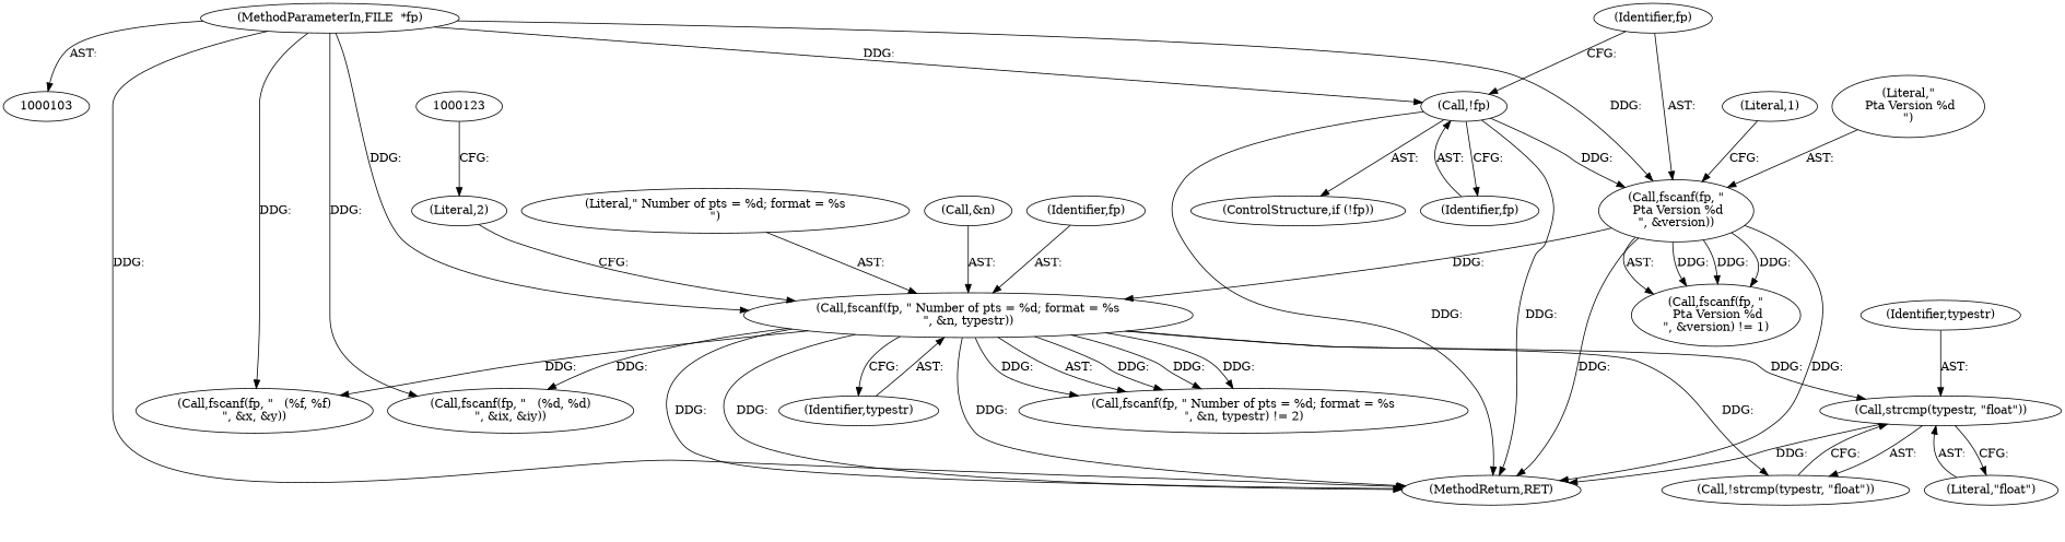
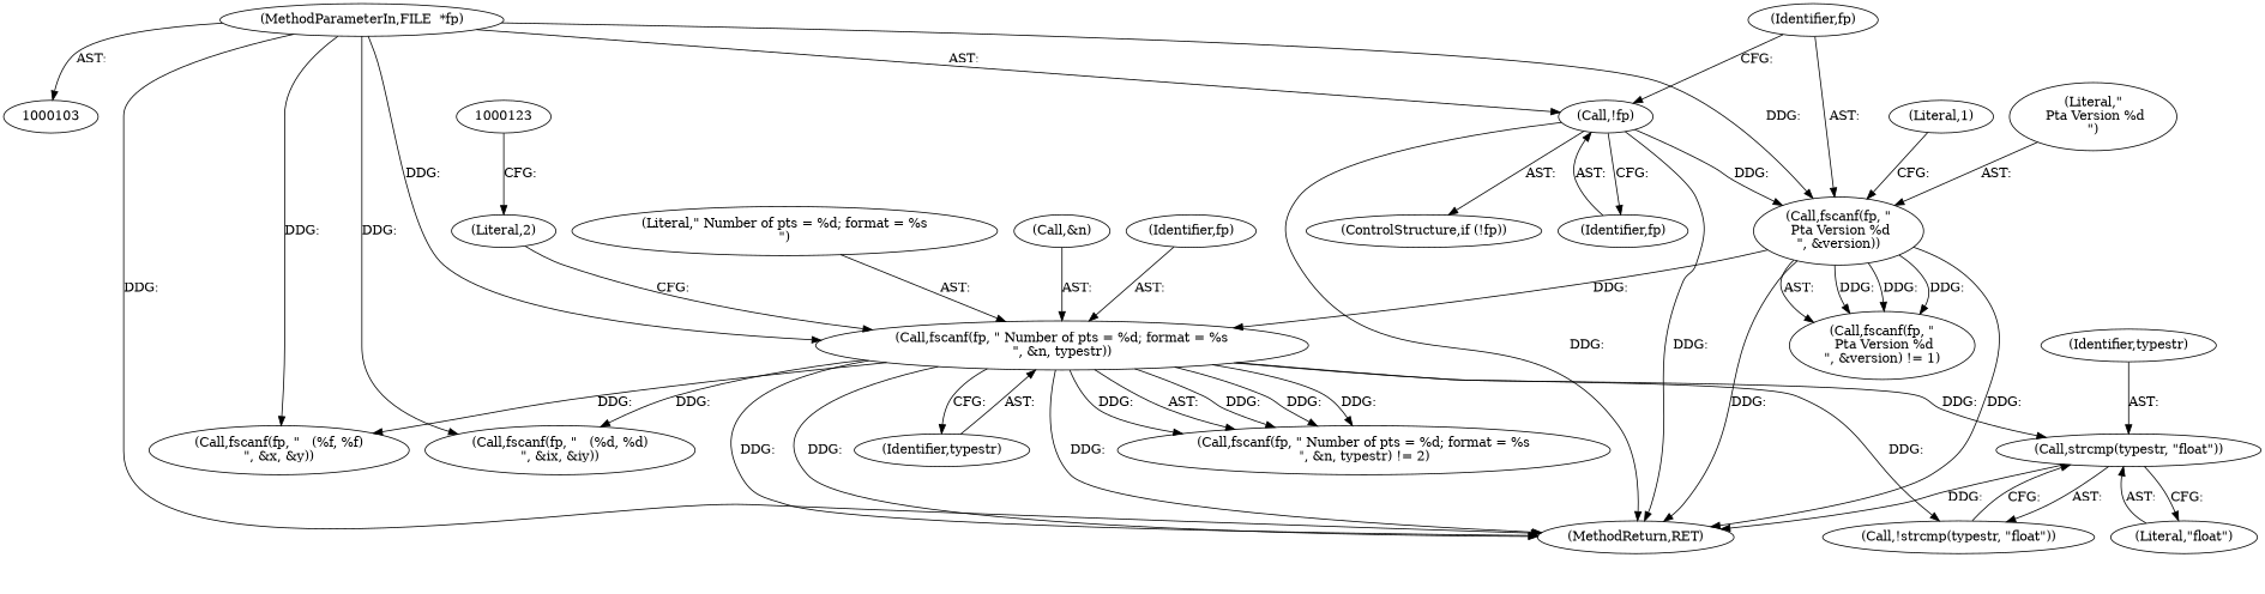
  digraph {
    n1 [label="(Call,strcmp(typestr, \"float\"))"]
    n2 [label="(MethodReturn,RET)"]
    n3 [label="(Literal,\"float\")"]
    n4 [label="(Call,!strcmp(typestr, \"float\"))"]
    n5 [label="(Call,fscanf(fp, \" Number of pts = %d; format = %s\n\", &n, typestr))"]
    n6 [label="(Identifier,typestr)"]
    n7 [label="(Call,fscanf(fp, \" Number of pts = %d; format = %s\n\", &n, typestr) != 2)"]
    n8 [label="(Call,fscanf(fp, \"   (%d, %d)\n\", &ix, &iy))"]
    n9 [label="(Call,fscanf(fp, \"   (%f, %f)\n\", &x, &y))"]
    n10 [label="(Call,fscanf(fp, \"\n Pta Version %d\n\", &version))"]
    n11 [label="(Call,fscanf(fp, \"\n Pta Version %d\n\", &version) != 1)"]
    n12 [label="(Call,!fp)"]
    n13 [label="(ControlStructure,if (!fp))"]
    n14 [label="(Identifier,fp)"]
    n15 [label="(MethodParameterIn,FILE  *fp)"]
    1000103
    n17 [label="(Identifier,typestr)"]
    n18 [label="(Call,&n)"]
    n19 [label="(Literal,2)"]
    n20 [label="(Identifier,fp)"]
    n21 [label="(Literal,1)"]
    n22 [label="(Literal,\" Number of pts = %d; format = %s\n\")"]
    n23 [label="(Literal,\"\n Pta Version %d\n\")"]
    n24 [label="(Identifier,fp)"]
    1000123
    n1 -> n2 [label="DDG: "]
    n1 -> n3 [label="CFG: "]
    n1 -> n4 [label="AST: "]
    n3 -> n1 [label="AST: "]
    n4 -> n1 [label="CFG: "]
    n5 -> n1 [label="DDG: "]
    n5 -> n2 [label="DDG: "]
    n5 -> n2 [label="DDG: "]
    n5 -> n2 [label="DDG: "]
    n5 -> n4 [label="DDG: "]
    n5 -> n6 [label="CFG: "]
    n5 -> n7 [label="AST: "]
    n5 -> n7 [label="DDG: "]
    n5 -> n7 [label="DDG: "]
    n5 -> n7 [label="DDG: "]
    n5 -> n7 [label="DDG: "]
    n5 -> n8 [label="DDG: "]
    n5 -> n9 [label="DDG: "]
    n6 -> n5 [label="AST: "]
    n10 -> n2 [label="DDG: "]
    n10 -> n2 [label="DDG: "]
    n10 -> n5 [label="DDG: "]
    n10 -> n11 [label="AST: "]
    n10 -> n11 [label="DDG: "]
    n10 -> n11 [label="DDG: "]
    n10 -> n11 [label="DDG: "]
    n12 -> n2 [label="DDG: "]
    n12 -> n2 [label="DDG: "]
    n12 -> n10 [label="DDG: "]
    n12 -> n13 [label="AST: "]
    n12 -> n14 [label="CFG: "]
    n14 -> n12 [label="AST: "]
    n15 -> n2 [label="DDG: "]
    n15 -> n5 [label="DDG: "]
    n15 -> n8 [label="DDG: "]
    n15 -> n9 [label="DDG: "]
    n15 -> n10 [label="DDG: "]
-   n15 -> n12 [label="DDG: "]
+   n15 -> n12 [label="AST: "]
    n15 -> 1000103 [label="AST: "]
    n17 -> n1 [label="AST: "]
    n18 -> n5 [label="AST: "]
    n19 -> n5 [label="CFG: "]
    n20 -> n5 [label="AST: "]
    n21 -> n10 [label="CFG: "]
    n22 -> n5 [label="AST: "]
    n23 -> n10 [label="AST: "]
    n24 -> n10 [label="AST: "]
    n24 -> n12 [label="CFG: "]
    1000123 -> n19 [label="CFG: "]
  }
